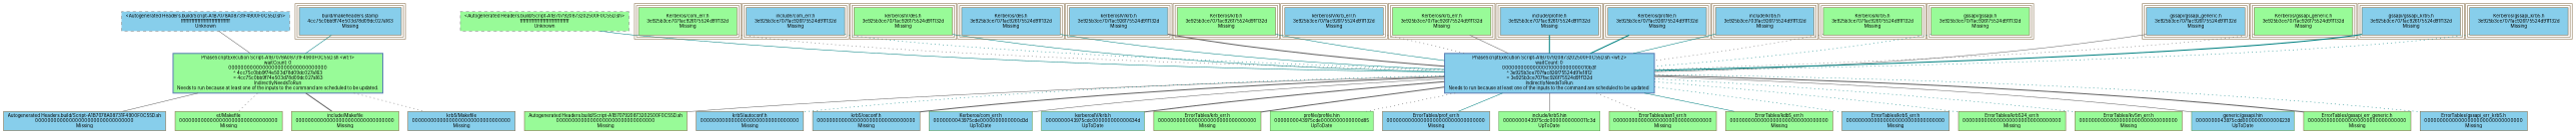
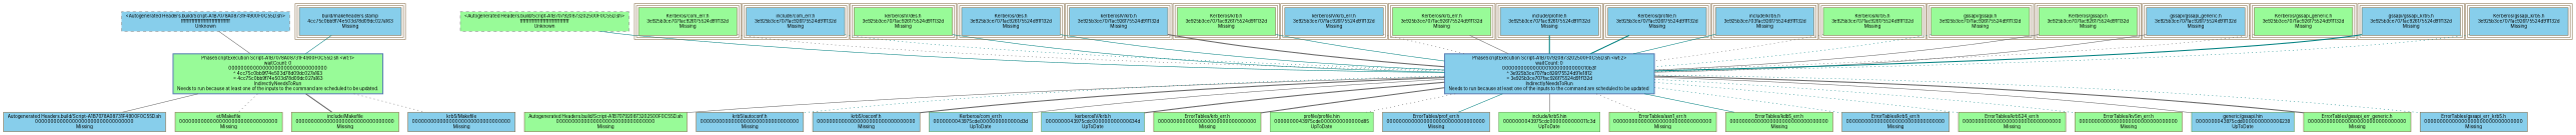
  digraph {
    concentrate=false
    fontname=Inter
    node [color="0.1 0.5 0.5" fillcolor=skyblue fontname=Inter fontsize=9 shape=box style=filled]
    edge [arrowhead=none arrowtail=normal color=gray40 fontname=Inter style=solid]
    n1 [color="0.0 0.0 0.5" label="<Autogenerated Headers.build/Script-A1B7078A08731F4900F0C55D.sh>\nffffffffffffffffffffffffffffffff\nUnknown" style="filled,dashed"]
    n2 [color="0.6 0.5 0.7" fillcolor=palegreen label="PhaseScriptExecution Script-A1B7078A08731F4900F0C55D.sh <wt:1>\nwaitCount: 0\n00000000000000000000000000000000\n^ 4cc75c0bb9f74e503d78d09dc027a163\n= 4cc75c0bb9f74e503d78d09dc027a163\nIndirectlyNeedsToRun\nNeeds to run because at least one of the inputs to the command are scheduled to be updated." style="filled,bold"]
    n3 [label="Autogenerated Headers.build/Script-A1B7078A08731F4900F0C55D.sh\n00000000000000000000000000000000\nMissing"]
    n4 [fillcolor=palegreen label="et/Makefile\n00000000000000000000000000000000\nMissing"]
    n5 [fillcolor=palegreen label="include/Makefile\n00000000000000000000000000000000\nMissing"]
    n6 [label="krb5/Makefile\n00000000000000000000000000000000\nMissing"]
    n7 [label="build/makeheaders.stamp\n4cc75c0bb9f74e503d78d09dc027a163\nMissing" peripheries=3]
    n8 [color="0.0 0.0 0.5" fillcolor=palegreen label="<Autogenerated Headers.build/Script-A1B707920873202500F0C55D.sh>\nffffffffffffffffffffffffffffffff\nUnknown" style="filled,dashed"]
    n9 [color="0.6 0.5 0.7" label="PhaseScriptExecution Script-A1B707920873202500F0C55D.sh <wt:2>\nwaitCount: 0\n00000000000000010000000000010b3f\n^ 3e925b3ce707fac826f75524d91e1812\n= 3e925b3ce707fac926f75524d91f132d\nIndirectlyNeedsToRun\nNeeds to run because at least one of the inputs to the command are scheduled to be updated." style="filled,bold"]
    n10 [fillcolor=palegreen label="Autogenerated Headers.build/Script-A1B707920873202500F0C55D.sh\n00000000000000000000000000000000\nMissing"]
    n11 [label="krb5/autoconf.h\n00000000000000000000000000000000\nMissing"]
    n12 [label="krb5/osconf.h\n00000000000000000000000000000000\nMissing"]
    n13 [color="0.3 0.5 0.6" label="Kerberos/com_err.h\n0000000043975cde0000000000000d3d\nUpToDate"]
    n14 [color="0.3 0.5 0.6" label="kerberosIV/krb.h\n0000000043975cdc000000000000634d\nUpToDate"]
    n15 [fillcolor=palegreen label="ErrorTables/krb_err.h\n00000000000000000000000000000000\nMissing"]
    n16 [color="0.3 0.5 0.6" fillcolor=palegreen label="profile/profile.hin\n0000000043975cde0000000000000d85\nUpToDate"]
    n17 [label="ErrorTables/prof_err.h\n00000000000000000000000000000000\nMissing"]
    n18 [color="0.3 0.5 0.6" fillcolor=palegreen label="include/krb5.hin\n0000000043975cdc0000000000011c3d\nUpToDate"]
    n19 [fillcolor=palegreen label="ErrorTables/asn1_err.h\n00000000000000000000000000000000\nMissing"]
    n20 [fillcolor=palegreen label="ErrorTables/kdb5_err.h\n00000000000000000000000000000000\nMissing"]
    n21 [label="ErrorTables/krb5_err.h\n00000000000000000000000000000000\nMissing"]
    n22 [fillcolor=palegreen label="ErrorTables/krb524_err.h\n00000000000000000000000000000000\nMissing"]
    n23 [fillcolor=palegreen label="ErrorTables/kv5m_err.h\n00000000000000000000000000000000\nMissing"]
    n24 [color="0.3 0.5 0.6" label="generic/gssapi.hin\n0000000043975cdd0000000000006239\nUpToDate"]
    n25 [fillcolor=palegreen label="ErrorTables/gssapi_err_generic.h\n00000000000000000000000000000000\nMissing"]
    n26 [label="ErrorTables/gssapi_err_krb5.h\n00000000000000000000000000000000\nMissing"]
    n27 [fillcolor=palegreen label="Kerberos/com_err.h\n3e925b3ce707fac926f75524d91f132d\nMissing" peripheries=3]
    n28 [label="include/com_err.h\n3e925b3ce707fac926f75524d91f132d\nMissing" peripheries=3]
    n29 [fillcolor=palegreen label="kerberosIV/des.h\n3e925b3ce707fac926f75524d91f132d\nMissing" peripheries=3]
    n30 [label="Kerberos/des.h\n3e925b3ce707fac926f75524d91f132d\nMissing" peripheries=3]
    n31 [label="kerberosIV/krb.h\n3e925b3ce707fac926f75524d91f132d\nMissing" peripheries=3]
    n32 [fillcolor=palegreen label="Kerberos/krb.h\n3e925b3ce707fac926f75524d91f132d\nMissing" peripheries=3]
    n33 [label="kerberosIV/krb_err.h\n3e925b3ce707fac926f75524d91f132d\nMissing" peripheries=3]
    n34 [fillcolor=palegreen label="Kerberos/krb_err.h\n3e925b3ce707fac926f75524d91f132d\nMissing" peripheries=3]
    n35 [label="include/profile.h\n3e925b3ce707fac926f75524d91f132d\nMissing" peripheries=3]
    n36 [label="Kerberos/profile.h\n3e925b3ce707fac926f75524d91f132d\nMissing" peripheries=3]
    n37 [label="include/krb5.h\n3e925b3ce703fac926f75524d91f132d\nMissing" peripheries=3]
    n38 [fillcolor=palegreen label="Kerberos/krb5.h\n3e925b3ce707fac926f75524d91f132d\nMissing" peripheries=3]
    n39 [fillcolor=palegreen label="gssapi/gssapi.h\n3e925b3ce707fac926f75524d91f132d\nMissing" peripheries=3]
+   n40 [fillcolor=palegreen label="Kerberos/gssapi.h\n3e925b3ce707fac926f75524d91f132d\nMissing" peripheries=3]
    n41 [label="gssapi/gssapi_generic.h\n3e925b3ce707fac926f75524d91f132d\nMissing" peripheries=3]
    n42 [fillcolor=palegreen label="Kerberos/gssapi_generic.h\n3e925b3ce707fac926f75524d91f132d\nMissing" peripheries=3]
    n43 [label="gssapi/gssapi_krb5.h\n3e925b3ce707fac926f75524d91f132d\nMissing" peripheries=3]
    n44 [label="Kerberos/gssapi_krb5.h\n3e925b3ce707fac926f75524d91f132d\nMissing" peripheries=3]
    n1 -> n2
    n2 -> n3
    n2 -> n4 [style=dotted]
    n2 -> n5 [style=bold]
    n2 -> n6 [style=dotted]
    n7 -> n2 [color=teal]
    n8 -> n9 [color=teal]
    n9 -> n10
    n9 -> n11 [color=teal style=dotted]
    n9 -> n12 [style=bold]
    n9 -> n13
    n9 -> n14 [style=bold]
    n9 -> n15 [style=bold]
    n9 -> n16 [style=dotted]
    n9 -> n17 [color=teal]
    n9 -> n18
    n9 -> n19 [style=dotted]
    n9 -> n20 [color=teal]
    n9 -> n21 [color=teal style=dotted]
    n9 -> n22 [color=teal style=dotted]
    n9 -> n23 [color=teal style=dotted]
    n9 -> n24
    n9 -> n25 [style=bold]
    n9 -> n26 [color=teal style=dotted]
    n27 -> n9 [style=dotted]
    n28 -> n9 [color=teal style=dotted]
    n29 -> n9 [color=teal]
    n30 -> n9 [color=teal]
    n31 -> n9 [style=bold]
    n32 -> n9 [color=teal]
    n33 -> n9 [style=dotted]
    n34 -> n9
    n35 -> n9 [color=teal style=bold]
    n36 -> n9 [color=teal style=bold]
    n37 -> n9 [color=teal]
    n38 -> n9 [style=dotted]
    n39 -> n9 [color=teal style=dotted]
+   n40 -> n9
    n41 -> n9
    n42 -> n9 [style=dotted]
    n43 -> n9 [color=teal style=bold]
    n44 -> n9 [color=teal style=dotted]
  }
